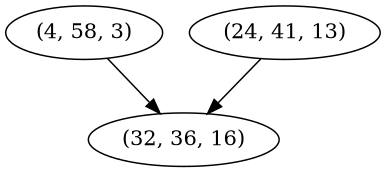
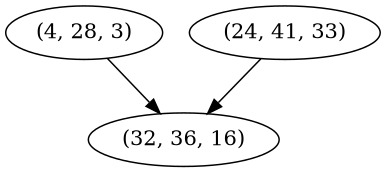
  digraph {
-   "(4, 58, 3)"
+   "(4, 58, 3)" [label="(4, 28, 3)"]
    "(32, 36, 16)"
-   "(24, 41, 13)"
+   "(24, 41, 13)" [label="(24, 41, 33)"]
    "(4, 58, 3)" -> "(32, 36, 16)"
    "(24, 41, 13)" -> "(32, 36, 16)"
  }
